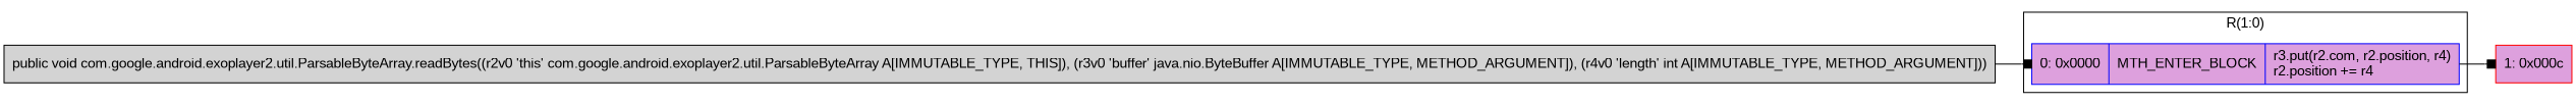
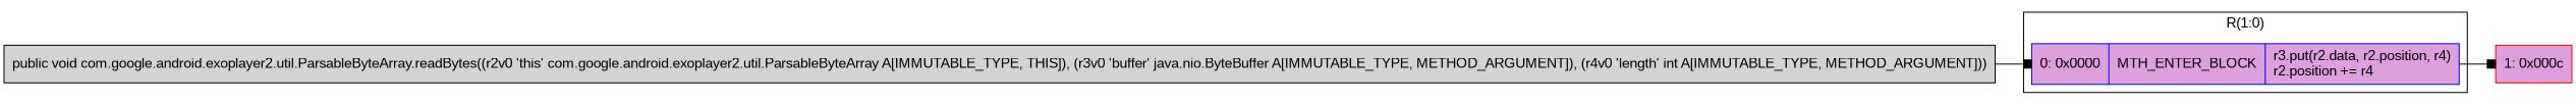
  digraph {
    rankdir=LR
    fontname="Liberation Sans"
    node [shape=record style=filled fillcolor=plum fontname="Liberation Sans"]
    edge [arrowhead=box fontname="Liberation Sans"]
-   n1 [color=blue label="{0\:\ 0x0000|MTH_ENTER_BLOCK\l|r3.put(r2.com, r2.position, r4)\lr2.position += r4\l}"]
+   n1 [color=blue label="{0\:\ 0x0000|MTH_ENTER_BLOCK\l|r3.put(r2.data, r2.position, r4)\lr2.position += r4\l}"]
    n2 [color=red label="{1\:\ 0x000c}"]
    n3 [label="{public void com.google.android.exoplayer2.util.ParsableByteArray.readBytes((r2v0 'this' com.google.android.exoplayer2.util.ParsableByteArray A[IMMUTABLE_TYPE, THIS]), (r3v0 'buffer' java.nio.ByteBuffer A[IMMUTABLE_TYPE, METHOD_ARGUMENT]), (r4v0 'length' int A[IMMUTABLE_TYPE, METHOD_ARGUMENT])) }" fillcolor=lightgrey]
    subgraph cluster_1 {
      label="R(1:0)"
      n1
    }
    n1 -> n2
    n3 -> n1
  }
